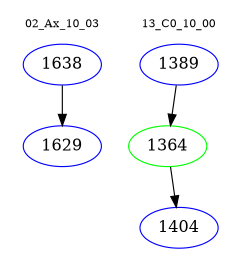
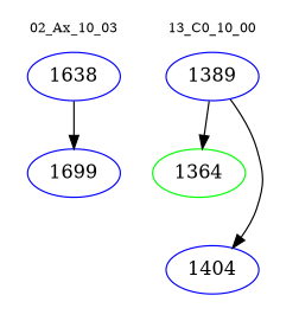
  digraph {
    node [color=blue]
    edge [color=black]
    n1 [label=1638]
-   n2 [label=1629]
+   n2 [label=1699]
    n3 [label=1389]
    n4 [color=green label=1364]
    n5 [label=1404]
    subgraph cluster_1 {
      color=white
      fontsize=10
      label="02_Ax_10_03"
      n1
      n2
    }
    subgraph cluster_2 {
      color=white
      fontsize=10
      label="13_C0_10_00"
      n3
      n4
      n5
    }
    n1 -> n2
    n3 -> n4
-   n4 -> n5
+   n3 -> n5
  }
